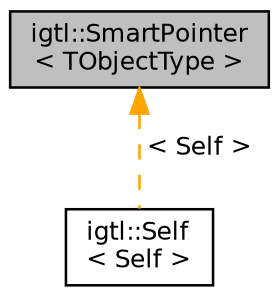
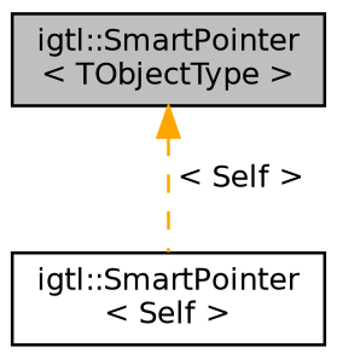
  digraph {
    node [color=black fontname=Helvetica fontsize=10 shape=record style=filled]
    n1 [fillcolor=grey75 fontcolor=black height=0.2 label="igtl::SmartPointer\l\< TObjectType \>" width=0.4]
-   n2 [fillcolor=white height=0.2 label="igtl::Self\l\< Self \>" width=0.4]
+   n2 [fillcolor=white height=0.2 label="igtl::SmartPointer\l\< Self \>" width=0.4]
    n1 -> n2 [color=orange dir=back fontname=Helvetica fontsize=10 label=" \< Self \>" labelfontname=Helvetica labelfontsize=10 style=dashed]
  }
